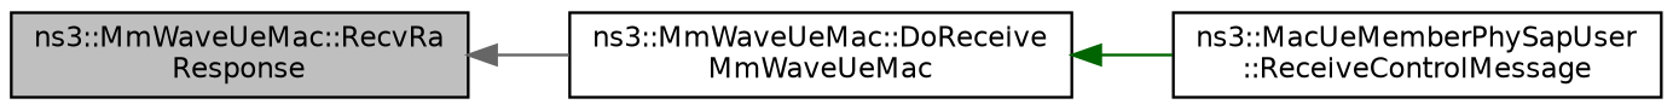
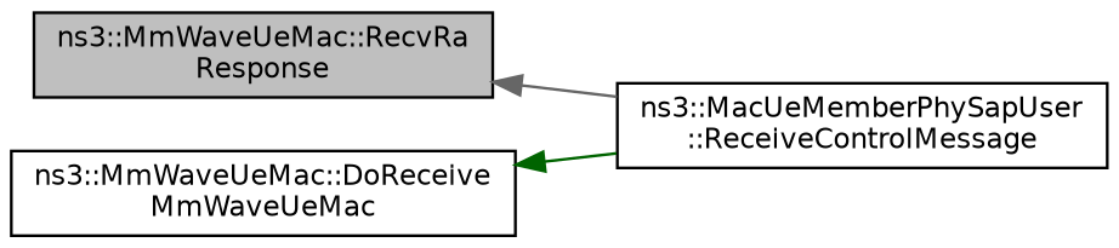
  digraph {
    rankdir=LR
    node [color=black fillcolor=white fontname=Helvetica fontsize=10 shape=record style=filled]
    edge [dir=back fontname=Helvetica fontsize=10 labelfontname=Helvetica labelfontsize=10 style=solid]
    n1 [fillcolor=grey75 fontcolor=black height=0.2 label="ns3::MmWaveUeMac::RecvRa\lResponse" width=0.4]
    n2 [height=0.2 label="ns3::MmWaveUeMac::DoReceive\lMmWaveUeMac" width=0.4]
    n3 [height=0.2 label="ns3::MacUeMemberPhySapUser\l::ReceiveControlMessage" width=0.4]
-   n1 -> n2 [color=gray40]
+   n1 -> n3 [color=gray40]
    n2 -> n3 [color=darkgreen]
  }
